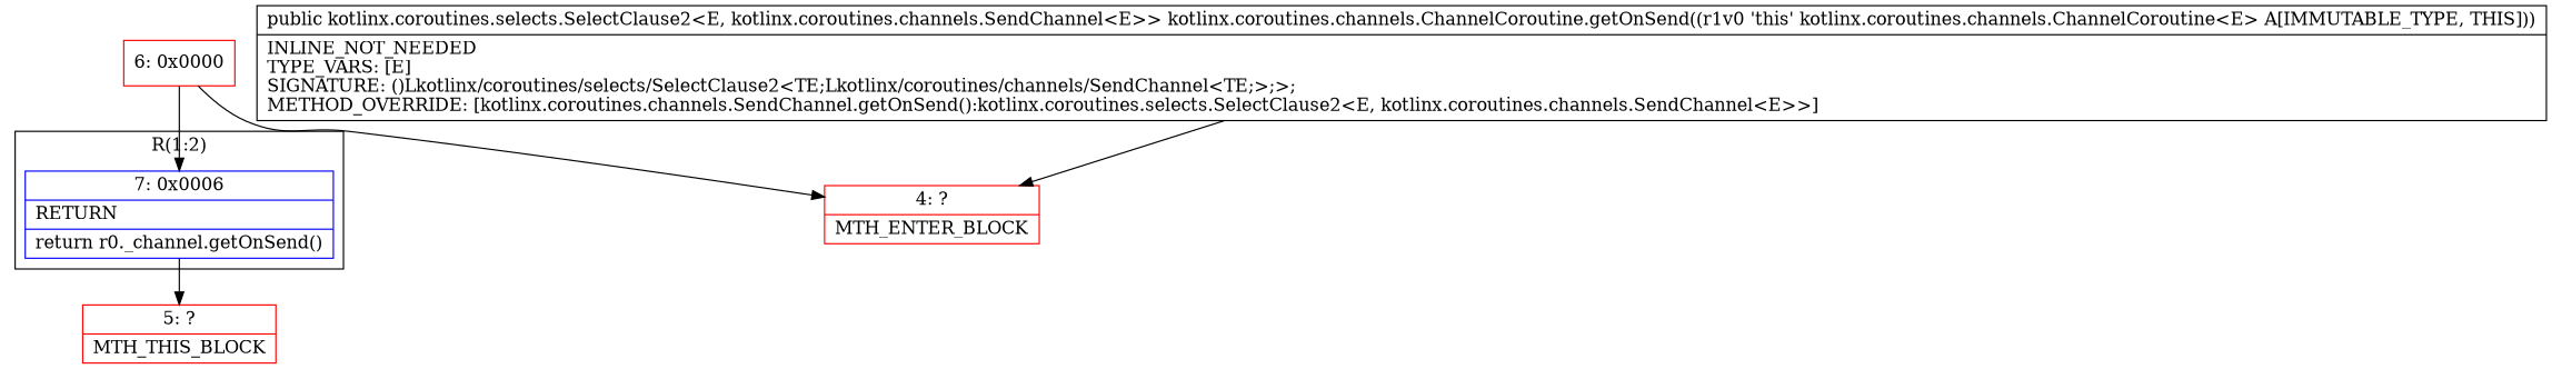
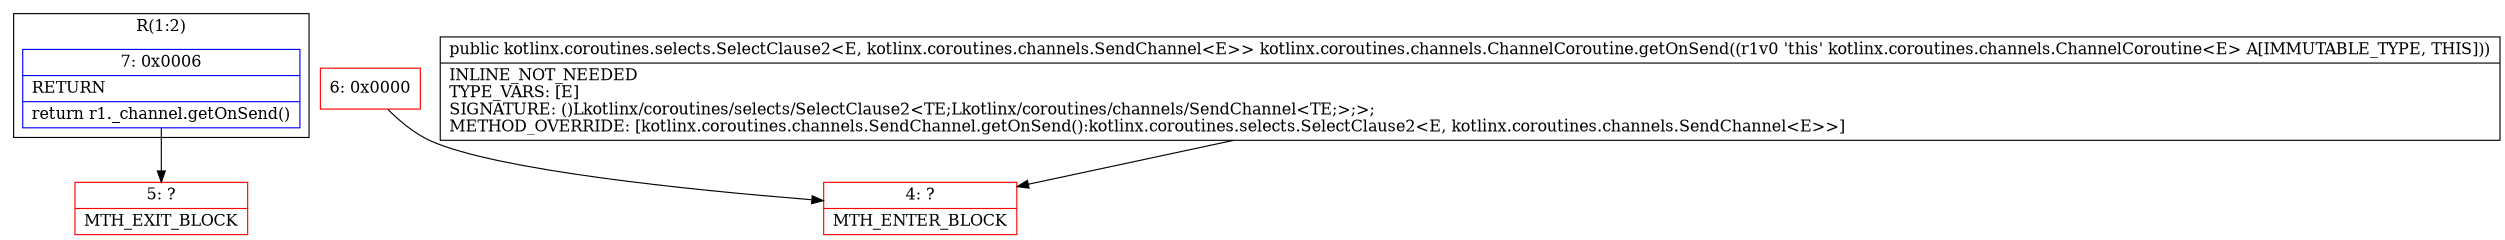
  digraph {
    node [color=red shape=record]
-   n1 [color=blue label="{7\:\ 0x0006|RETURN\l|return r0._channel.getOnSend()\l}"]
-   n2 [label="{5\:\ ?|MTH_THIS_BLOCK\l}"]
+   n1 [color=blue label="{7\:\ 0x0006|RETURN\l|return r1._channel.getOnSend()\l}"]
+   n2 [label="{5\:\ ?|MTH_EXIT_BLOCK\l}"]
    n3 [label="{4\:\ ?|MTH_ENTER_BLOCK\l}"]
    n4 [label="{6\:\ 0x0000}"]
    n5 [label="{public kotlinx.coroutines.selects.SelectClause2\<E, kotlinx.coroutines.channels.SendChannel\<E\>\> kotlinx.coroutines.channels.ChannelCoroutine.getOnSend((r1v0 'this' kotlinx.coroutines.channels.ChannelCoroutine\<E\> A[IMMUTABLE_TYPE, THIS]))  | INLINE_NOT_NEEDED\lTYPE_VARS: [E]\lSIGNATURE: ()Lkotlinx\/coroutines\/selects\/SelectClause2\<TE;Lkotlinx\/coroutines\/channels\/SendChannel\<TE;\>;\>;\lMETHOD_OVERRIDE: [kotlinx.coroutines.channels.SendChannel.getOnSend():kotlinx.coroutines.selects.SelectClause2\<E, kotlinx.coroutines.channels.SendChannel\<E\>\>]\l}" color=""]
    subgraph cluster_1 {
      label="R(1:2)"
      n1
    }
    n1 -> n2
-   n4 -> n1
    n4 -> n3
    n5 -> n3
  }
